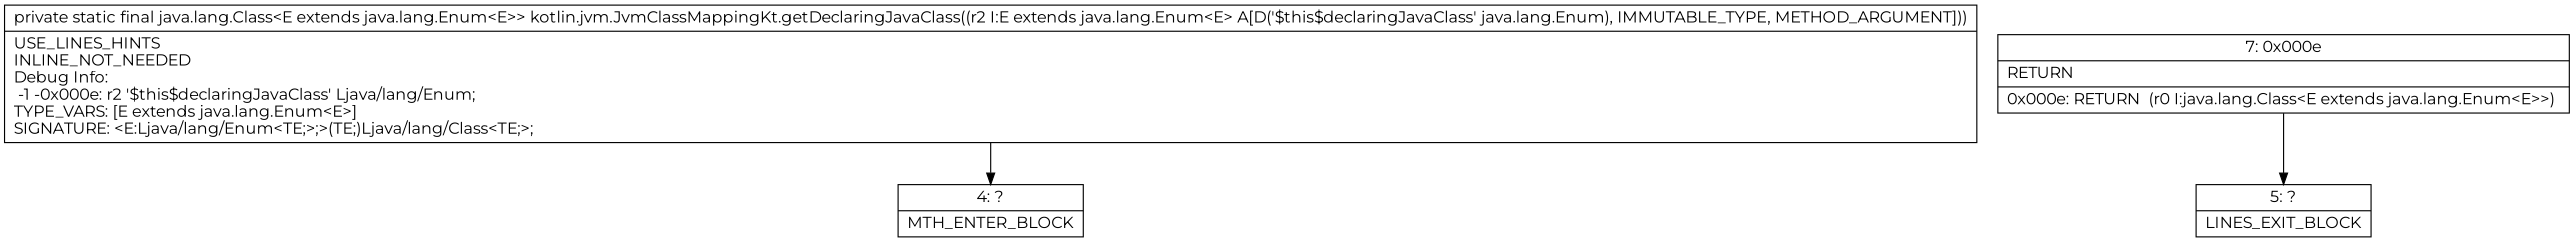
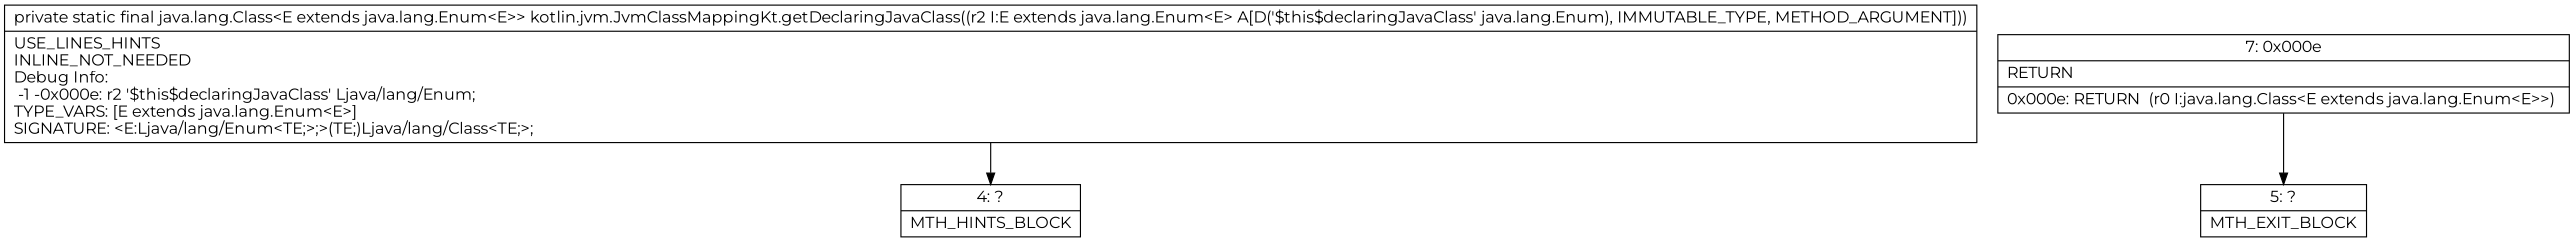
  digraph {
    fontname=Montserrat
    node [fontname=Montserrat shape=record]
    edge [fontname=Montserrat]
-   n1 [label="{4\:\ ?|MTH_ENTER_BLOCK\l}"]
+   n1 [label="{4\:\ ?|MTH_HINTS_BLOCK\l}"]
    n2 [label="{7\:\ 0x000e|RETURN\l|0x000e: RETURN  (r0 I:java.lang.Class\<E extends java.lang.Enum\<E\>\>) \l}"]
-   n3 [label="{5\:\ ?|LINES_EXIT_BLOCK\l}"]
+   n3 [label="{5\:\ ?|MTH_EXIT_BLOCK\l}"]
    n4 [label="{private static final java.lang.Class\<E extends java.lang.Enum\<E\>\> kotlin.jvm.JvmClassMappingKt.getDeclaringJavaClass((r2 I:E extends java.lang.Enum\<E\> A[D('$this$declaringJavaClass' java.lang.Enum), IMMUTABLE_TYPE, METHOD_ARGUMENT]))  | USE_LINES_HINTS\lINLINE_NOT_NEEDED\lDebug Info:\l  \-1 \-0x000e: r2 '$this$declaringJavaClass' Ljava\/lang\/Enum;\lTYPE_VARS: [E extends java.lang.Enum\<E\>]\lSIGNATURE: \<E:Ljava\/lang\/Enum\<TE;\>;\>(TE;)Ljava\/lang\/Class\<TE;\>;\l}"]
    n2 -> n3
    n4 -> n1
  }
